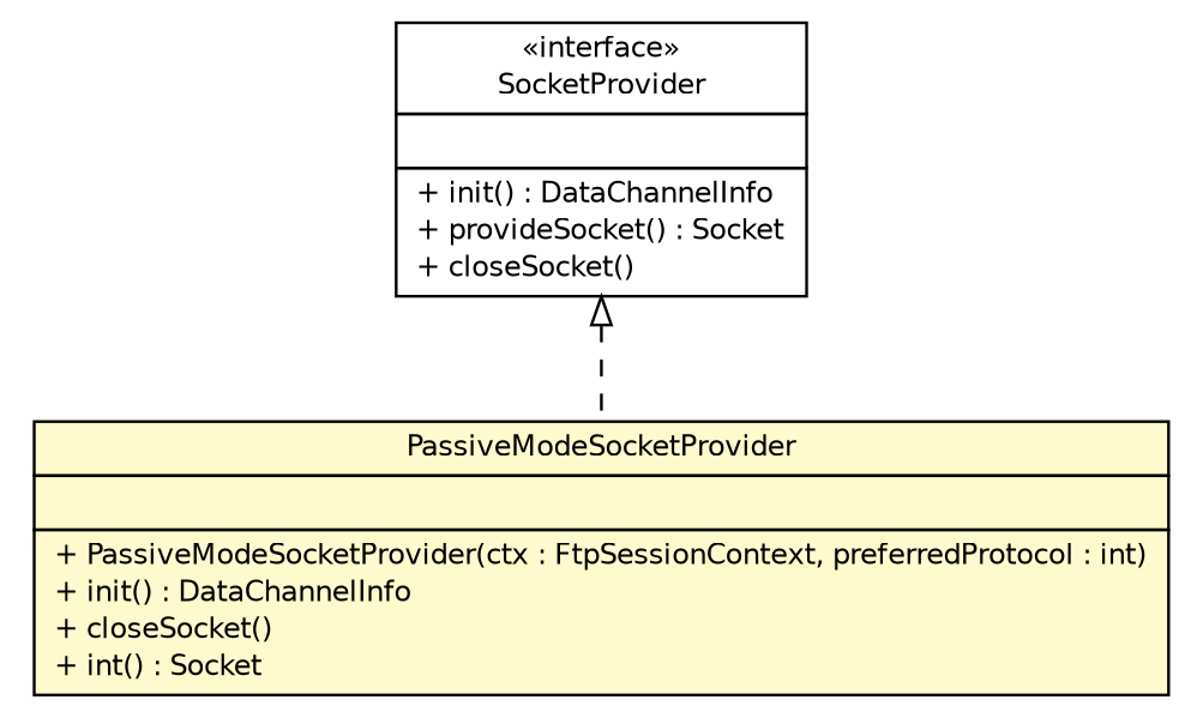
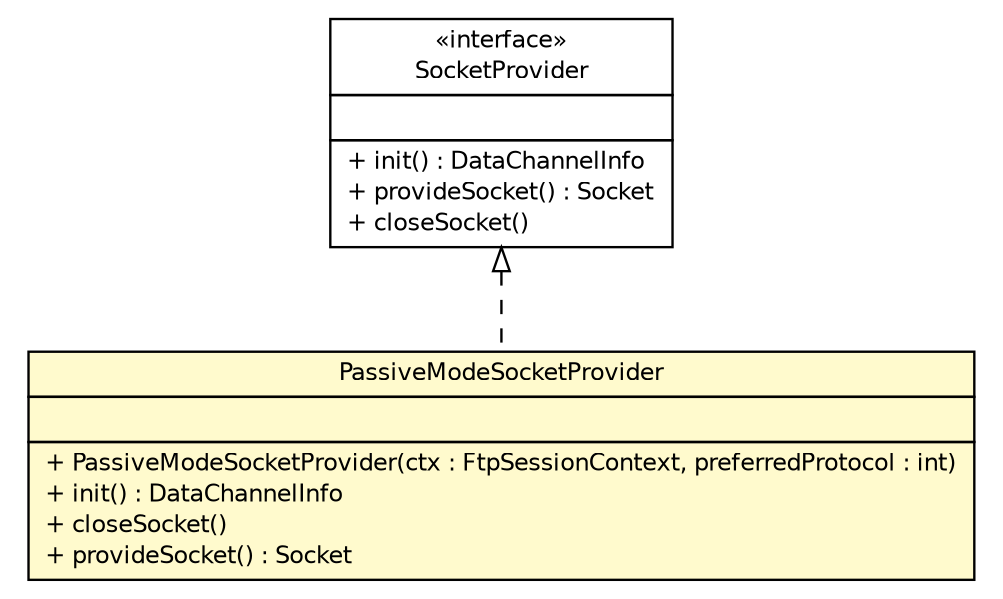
  digraph {
    nodesep=0.25
    ranksep=0.5
    node [fontcolor=black fontname=Helvetica fontsize=10.0 shape=plaintext]
    n1 [label=<<table title="com.apporiented.hermesftp.cmd.SocketProvider" border="0" cellborder="1" cellspacing="0" cellpadding="2" port="p" href="./SocketProvider.html"> 		<tr><td><table border="0" cellspacing="0" cellpadding="1"> <tr><td align="center" balign="center"> &#171;interface&#187; </td></tr> <tr><td align="center" balign="center"> SocketProvider </td></tr> 		</table></td></tr> 		<tr><td><table border="0" cellspacing="0" cellpadding="1"> <tr><td align="left" balign="left">  </td></tr> 		</table></td></tr> 		<tr><td><table border="0" cellspacing="0" cellpadding="1"> <tr><td align="left" balign="left"> + init() : DataChannelInfo </td></tr> <tr><td align="left" balign="left"> + provideSocket() : Socket </td></tr> <tr><td align="left" balign="left"> + closeSocket() </td></tr> 		</table></td></tr> 		</table>>]
-   n2 [label=<<table title="com.apporiented.hermesftp.cmd.PassiveModeSocketProvider" border="0" cellborder="1" cellspacing="0" cellpadding="2" port="p" bgcolor="lemonChiffon" href="./PassiveModeSocketProvider.html"> 		<tr><td><table border="0" cellspacing="0" cellpadding="1"> <tr><td align="center" balign="center"> PassiveModeSocketProvider </td></tr> 		</table></td></tr> 		<tr><td><table border="0" cellspacing="0" cellpadding="1"> <tr><td align="left" balign="left">  </td></tr> 		</table></td></tr> 		<tr><td><table border="0" cellspacing="0" cellpadding="1"> <tr><td align="left" balign="left"> + PassiveModeSocketProvider(ctx : FtpSessionContext, preferredProtocol : int) </td></tr> <tr><td align="left" balign="left"> + init() : DataChannelInfo </td></tr> <tr><td align="left" balign="left"> + closeSocket() </td></tr> <tr><td align="left" balign="left"> + int() : Socket </td></tr> 		</table></td></tr> 		</table>>]
+   n2 [label=<<table title="com.apporiented.hermesftp.cmd.PassiveModeSocketProvider" border="0" cellborder="1" cellspacing="0" cellpadding="2" port="p" bgcolor="lemonChiffon" href="./PassiveModeSocketProvider.html"> 		<tr><td><table border="0" cellspacing="0" cellpadding="1"> <tr><td align="center" balign="center"> PassiveModeSocketProvider </td></tr> 		</table></td></tr> 		<tr><td><table border="0" cellspacing="0" cellpadding="1"> <tr><td align="left" balign="left">  </td></tr> 		</table></td></tr> 		<tr><td><table border="0" cellspacing="0" cellpadding="1"> <tr><td align="left" balign="left"> + PassiveModeSocketProvider(ctx : FtpSessionContext, preferredProtocol : int) </td></tr> <tr><td align="left" balign="left"> + init() : DataChannelInfo </td></tr> <tr><td align="left" balign="left"> + closeSocket() </td></tr> <tr><td align="left" balign="left"> + provideSocket() : Socket </td></tr> 		</table></td></tr> 		</table>>]
    n1 -> n2 [arrowtail=empty dir=back fontname=Helvetica fontsize=10 headport=p labelfontname=Helvetica labelfontsize=10 style=dashed tailport=p]
  }
